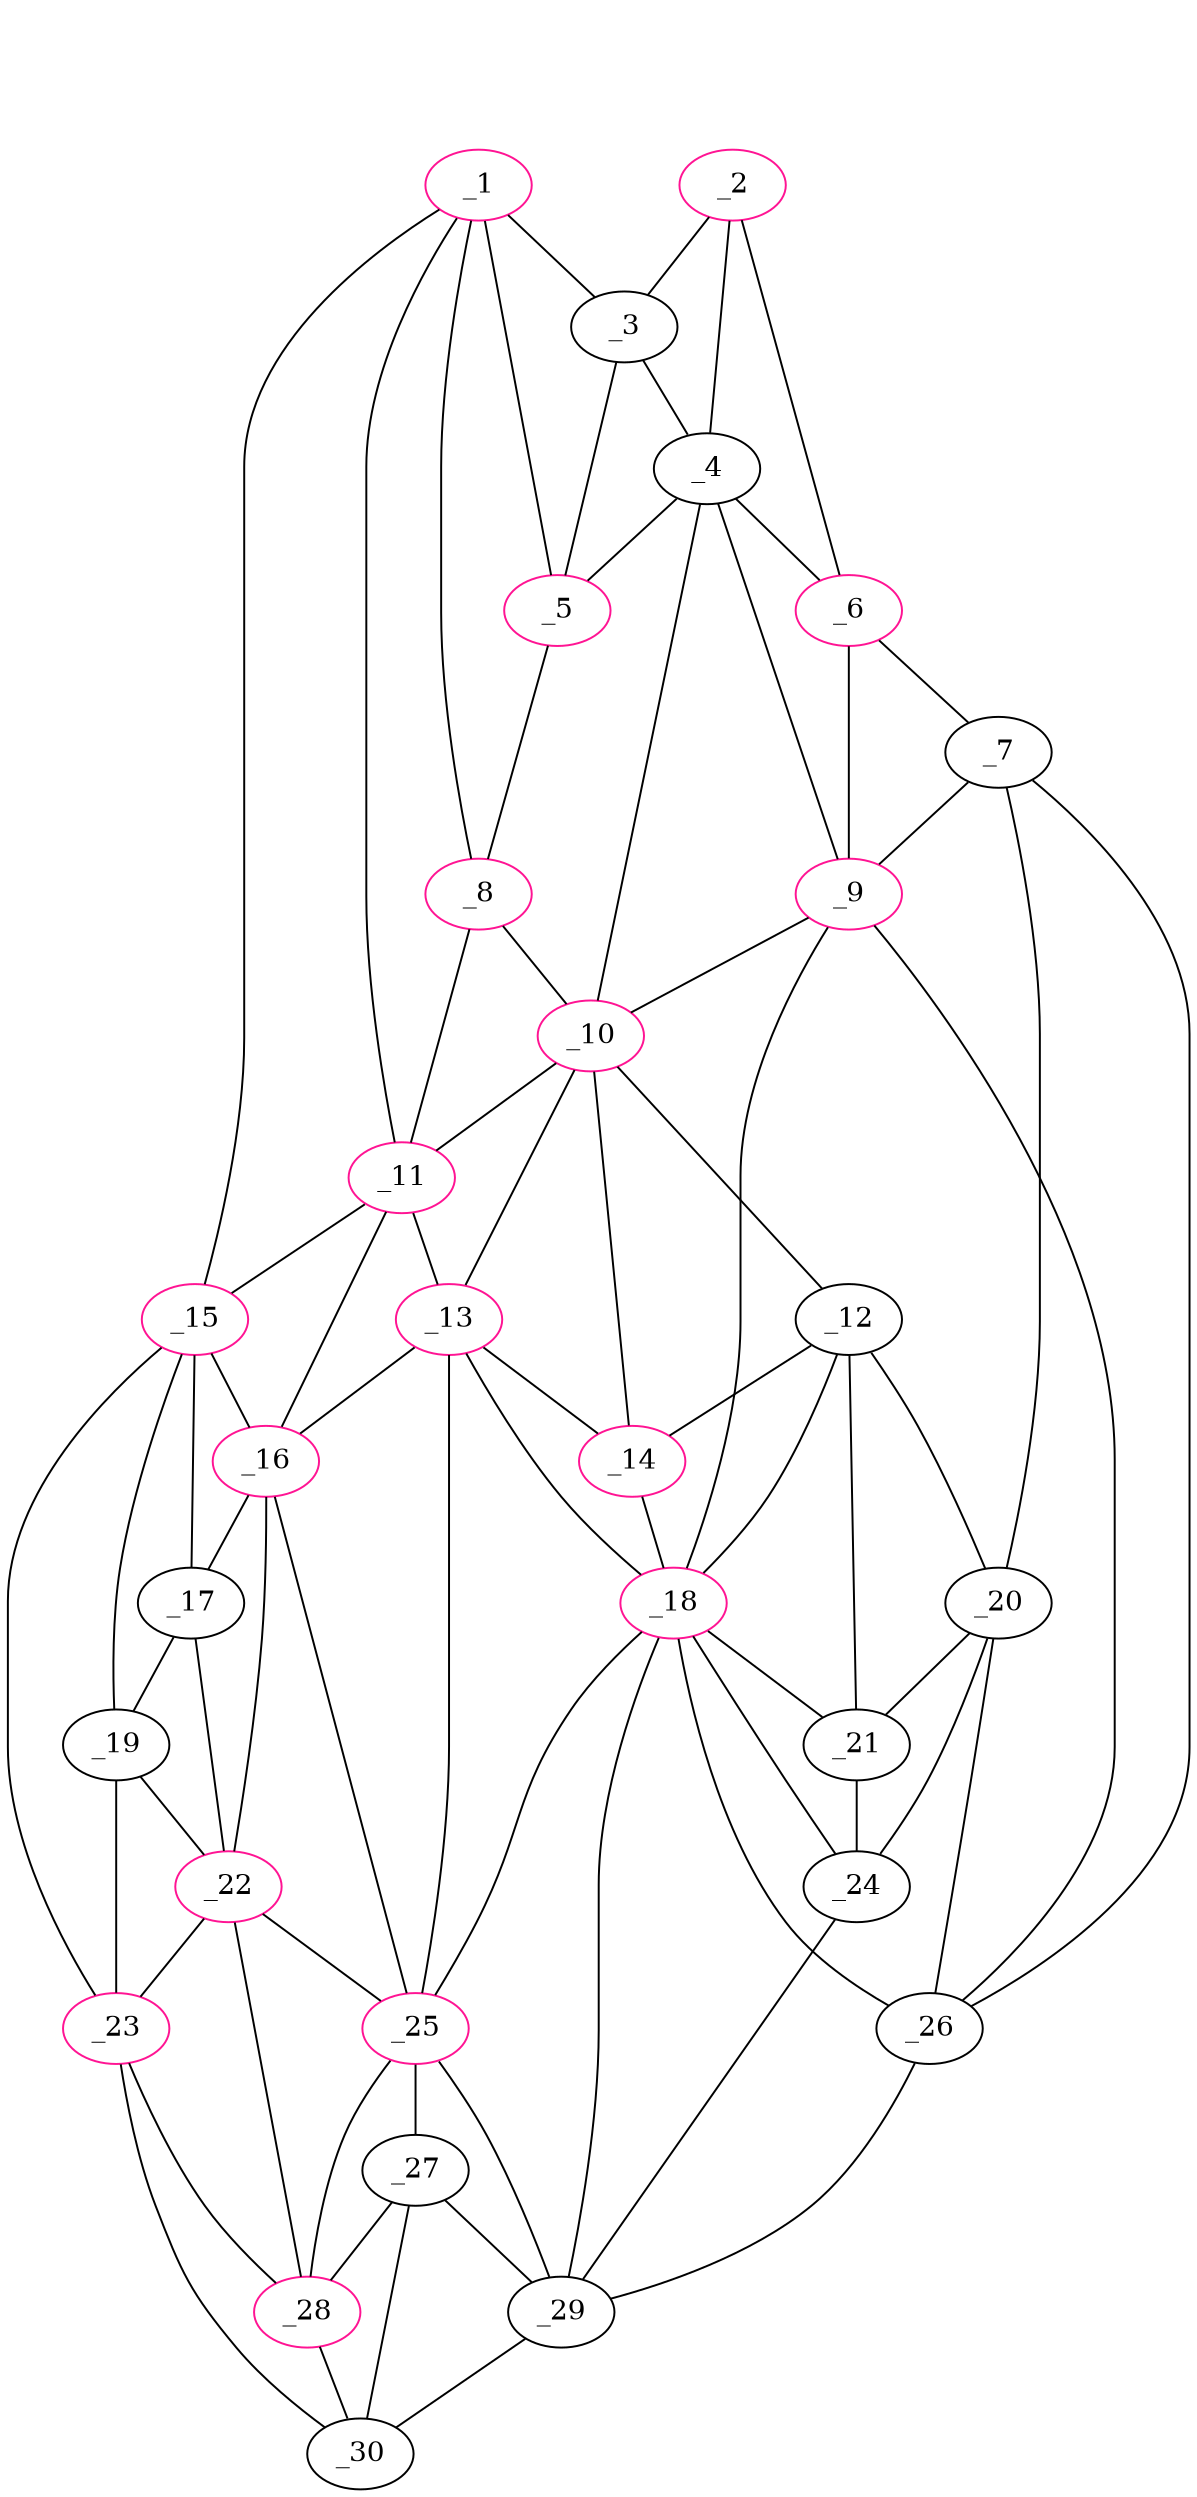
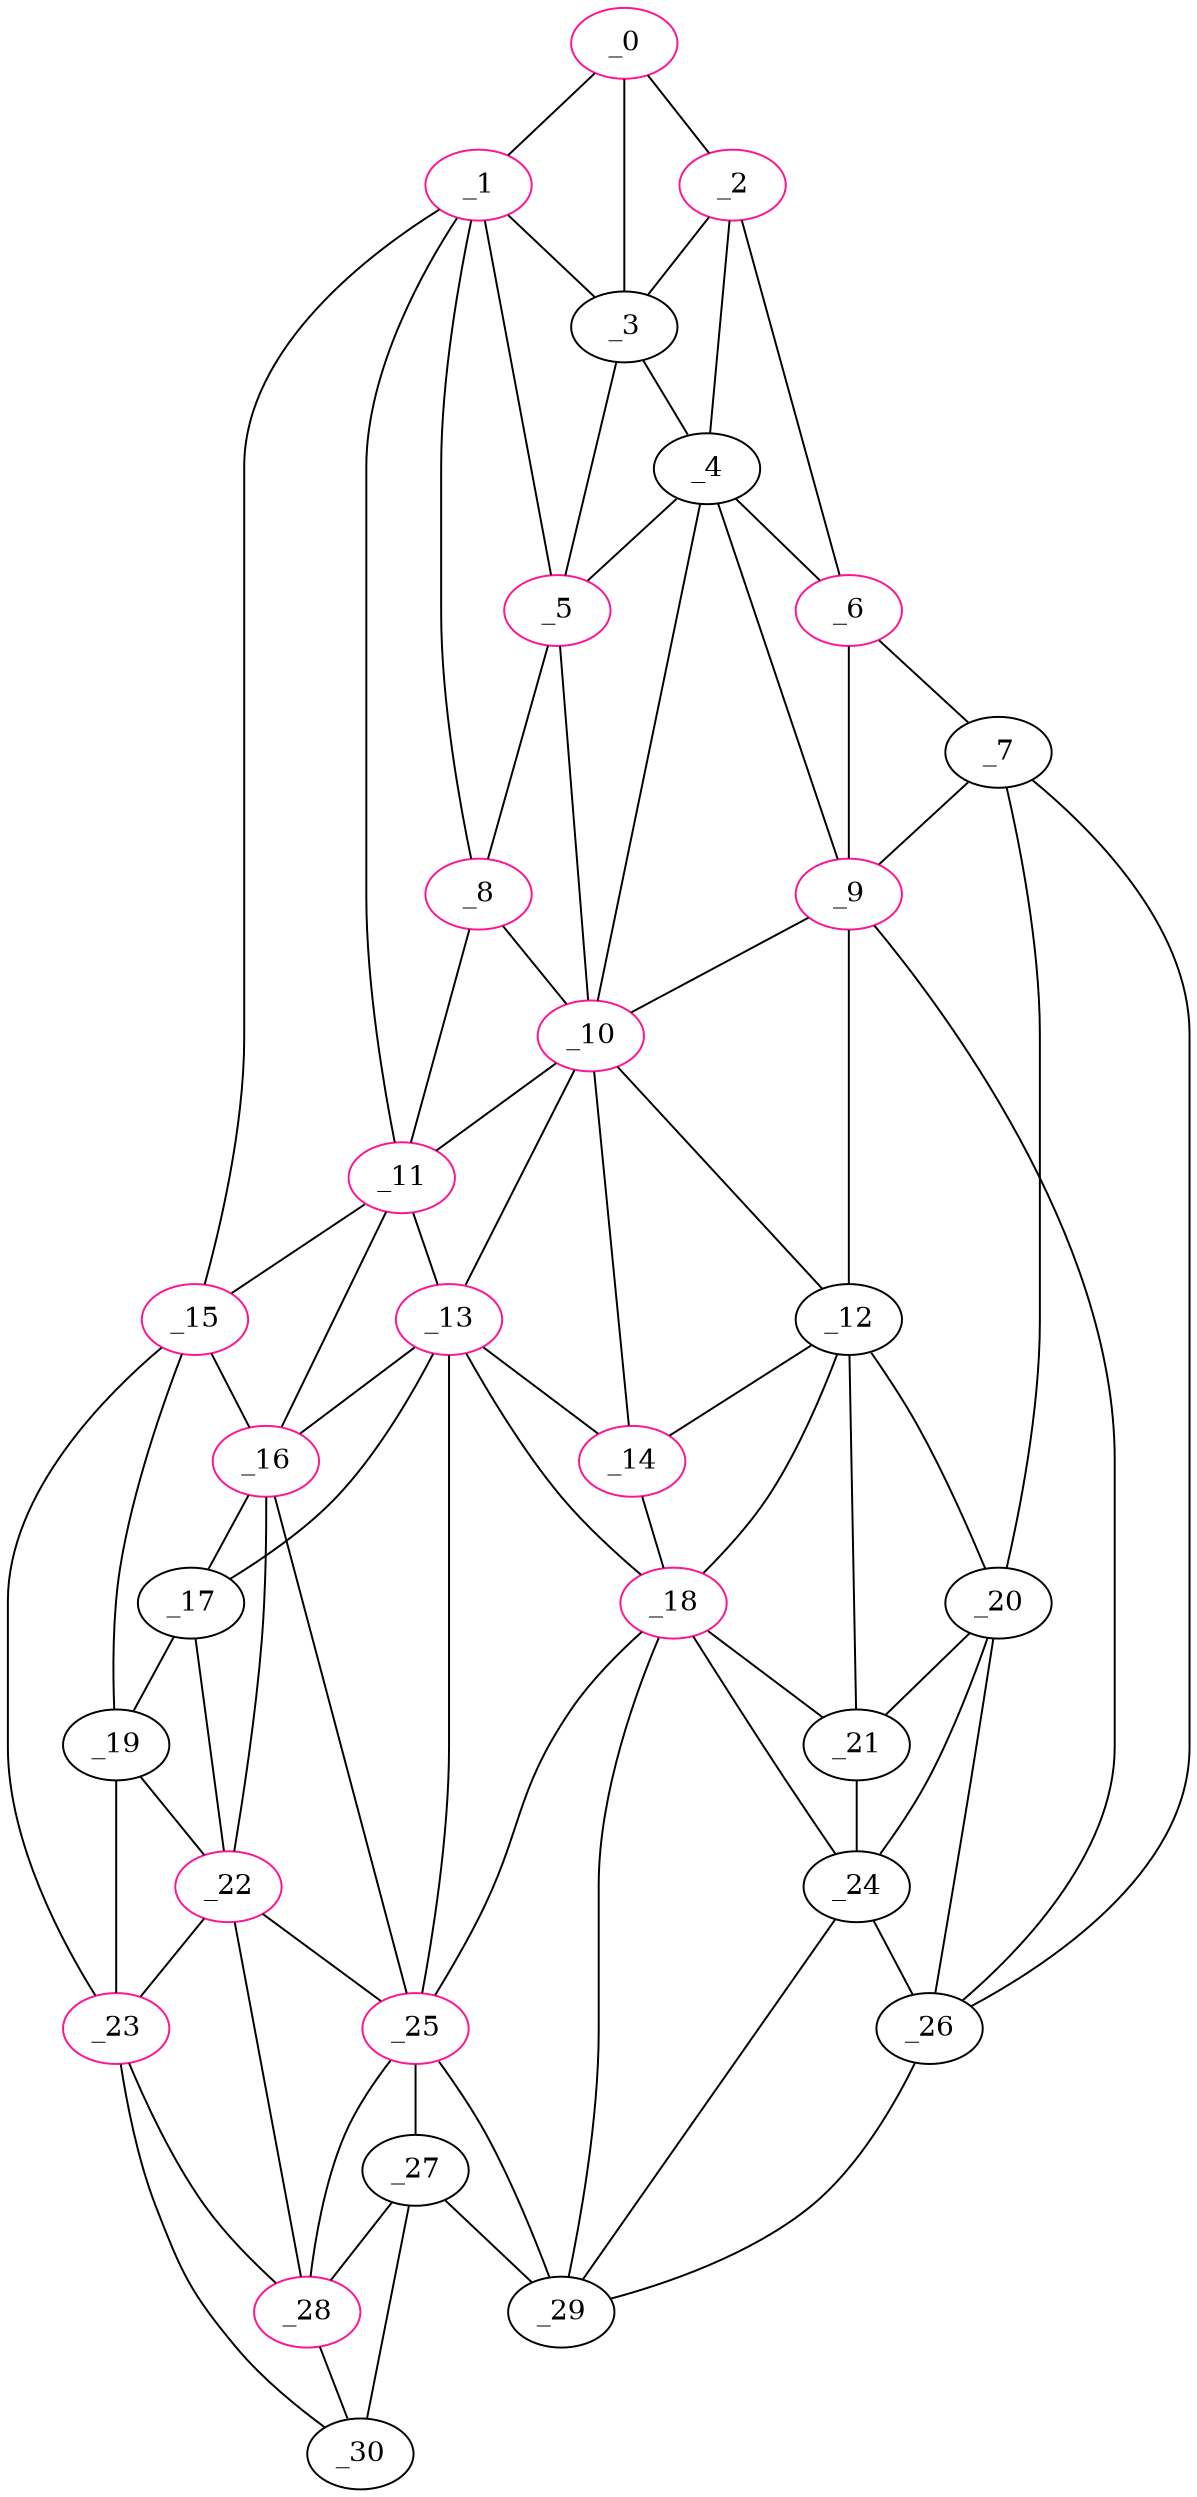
  graph {
    node [color=deeppink x=60 y=7]
    edge [valence=2]
+   _0 [x=18 y=61]
    _1 [x=22 y=66]
    _2 [x=29 y=14]
    _3 [color=black x=32 y=45]
    _5 [x=41 y=49]
    _8 [x=56 y=53]
    _11 [x=66 y=73]
    _15 [x=81 y=97]
    _4 [color=black x=37 y=30]
    _6 [x=49]
    _10 [y=51]
    _13 [x=76 y=67]
    _16 [x=90 y=86]
    _17 [color=black x=91 y=94]
    _19 [color=black x=94 y=99]
    _23 [x=98 y=102]
    _9 [y=16]
    _7 [color=black x=55]
    _12 [color=black x=72 y=42]
    _14 [x=77 y=51]
    _18 [x=93 y=48]
    _25 [x=101 y=74]
    _22 [x=96 y=91]
    _28 [x=107 y=84]
    _30 [color=black x=114 y=80]
    _26 [color=black x=102 y=19]
    _20 [color=black x=95 y=31]
    _29 [color=black x=111 y=64]
    _21 [color=black x=95 y=34]
    _24 [color=black x=100 y=42]
    _27 [color=black x=105 y=74]
+   _0 -- _1 [valence=1]
+   _0 -- _2 [valence=1]
+   _0 -- _3 [valence=1]
    _1 -- _3
    _1 -- _5
    _1 -- _8
    _1 -- _11 [valence=1]
    _1 -- _15 [valence=1]
    _2 -- _3
    _2 -- _4 [valence=1]
    _2 -- _6 [valence=1]
    _3 -- _5
    _3 -- _4
    _5 -- _8
+   _5 -- _10
    _8 -- _11
    _8 -- _10
    _11 -- _15 [valence=1]
    _11 -- _13
    _11 -- _16
    _15 -- _16 [valence=1]
-   _15 -- _17
+   _13 -- _17
    _15 -- _19 [valence=1]
    _15 -- _23 [valence=1]
    _4 -- _5 [valence=1]
    _4 -- _6
    _4 -- _10
    _4 -- _9
    _6 -- _9
    _6 -- _7 [valence=1]
    _10 -- _11
    _10 -- _13
    _10 -- _12
    _10 -- _14
    _13 -- _16 [valence=1]
    _13 -- _14 [valence=1]
    _13 -- _18
    _13 -- _25
    _16 -- _17
    _16 -- _25
    _16 -- _22
    _17 -- _19
    _17 -- _22
    _19 -- _23
    _19 -- _22 [valence=1]
    _23 -- _28
    _23 -- _30 [valence=1]
    _9 -- _10
-   _9 -- _18 [valence=1]
+   _9 -- _12 [valence=1]
    _9 -- _26
    _7 -- _9
    _7 -- _26 [valence=1]
    _7 -- _20
    _12 -- _14 [valence=1]
    _12 -- _18
    _12 -- _20
    _12 -- _21
    _14 -- _18
    _18 -- _25
    _18 -- _29
    _18 -- _21 [valence=1]
    _18 -- _24
    _25 -- _28 [valence=1]
    _25 -- _29
    _25 -- _27
    _22 -- _23 [valence=1]
    _22 -- _25
    _22 -- _28
    _28 -- _30 [valence=1]
    _26 -- _29 [valence=1]
    _20 -- _26
    _20 -- _21 [valence=1]
    _20 -- _24
-   _29 -- _30 [valence=1]
    _21 -- _24
-   _18 -- _26
+   _24 -- _26
    _24 -- _29 [valence=1]
    _27 -- _28 [valence=1]
    _27 -- _30
    _27 -- _29 [valence=1]
  }
